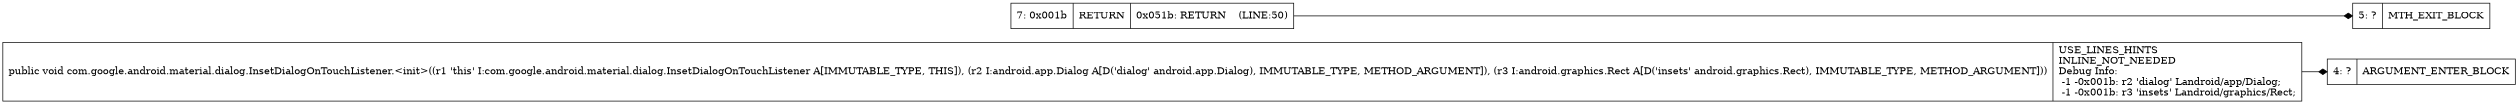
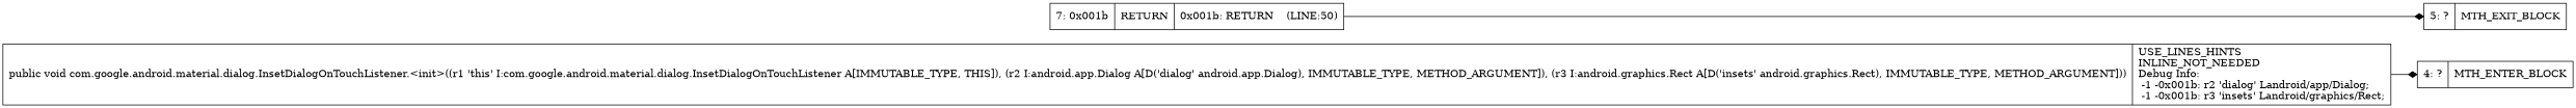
  digraph {
    rankdir=LR
    node [shape=record]
    edge [arrowhead=diamond style=solid]
-   n1 [label="{4\:\ ?|ARGUMENT_ENTER_BLOCK\l}"]
-   n2 [label="{7\:\ 0x001b|RETURN\l|0x051b: RETURN    (LINE:50)\l}"]
+   n1 [label="{4\:\ ?|MTH_ENTER_BLOCK\l}"]
+   n2 [label="{7\:\ 0x001b|RETURN\l|0x001b: RETURN    (LINE:50)\l}"]
    n3 [label="{5\:\ ?|MTH_EXIT_BLOCK\l}"]
    n4 [label="{public void com.google.android.material.dialog.InsetDialogOnTouchListener.\<init\>((r1 'this' I:com.google.android.material.dialog.InsetDialogOnTouchListener A[IMMUTABLE_TYPE, THIS]), (r2 I:android.app.Dialog A[D('dialog' android.app.Dialog), IMMUTABLE_TYPE, METHOD_ARGUMENT]), (r3 I:android.graphics.Rect A[D('insets' android.graphics.Rect), IMMUTABLE_TYPE, METHOD_ARGUMENT]))  | USE_LINES_HINTS\lINLINE_NOT_NEEDED\lDebug Info:\l  \-1 \-0x001b: r2 'dialog' Landroid\/app\/Dialog;\l  \-1 \-0x001b: r3 'insets' Landroid\/graphics\/Rect;\l}"]
    n2 -> n3
    n4 -> n1
  }
